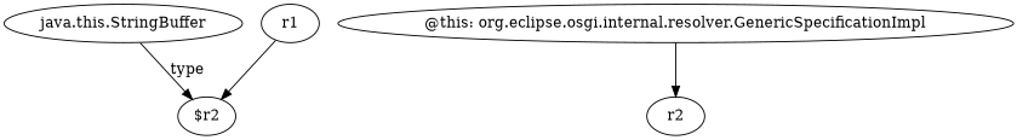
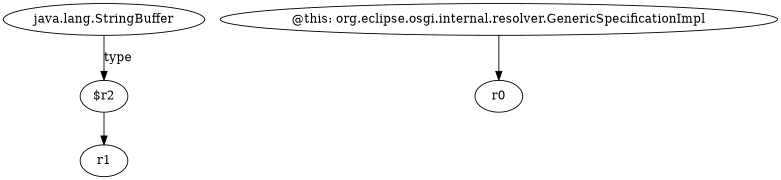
  digraph {
-   n1 [label="java.this.StringBuffer"]
+   n1 [label="java.lang.StringBuffer"]
    n2 [label="$r2"]
    n3 [label=r1]
    n4 [label="@this: org.eclipse.osgi.internal.resolver.GenericSpecificationImpl"]
-   n5 [label=r2]
+   n5 [label=r0]
    n1 -> n2 [label=type]
-   n3 -> n2
+   n2 -> n3
    n4 -> n5
  }
